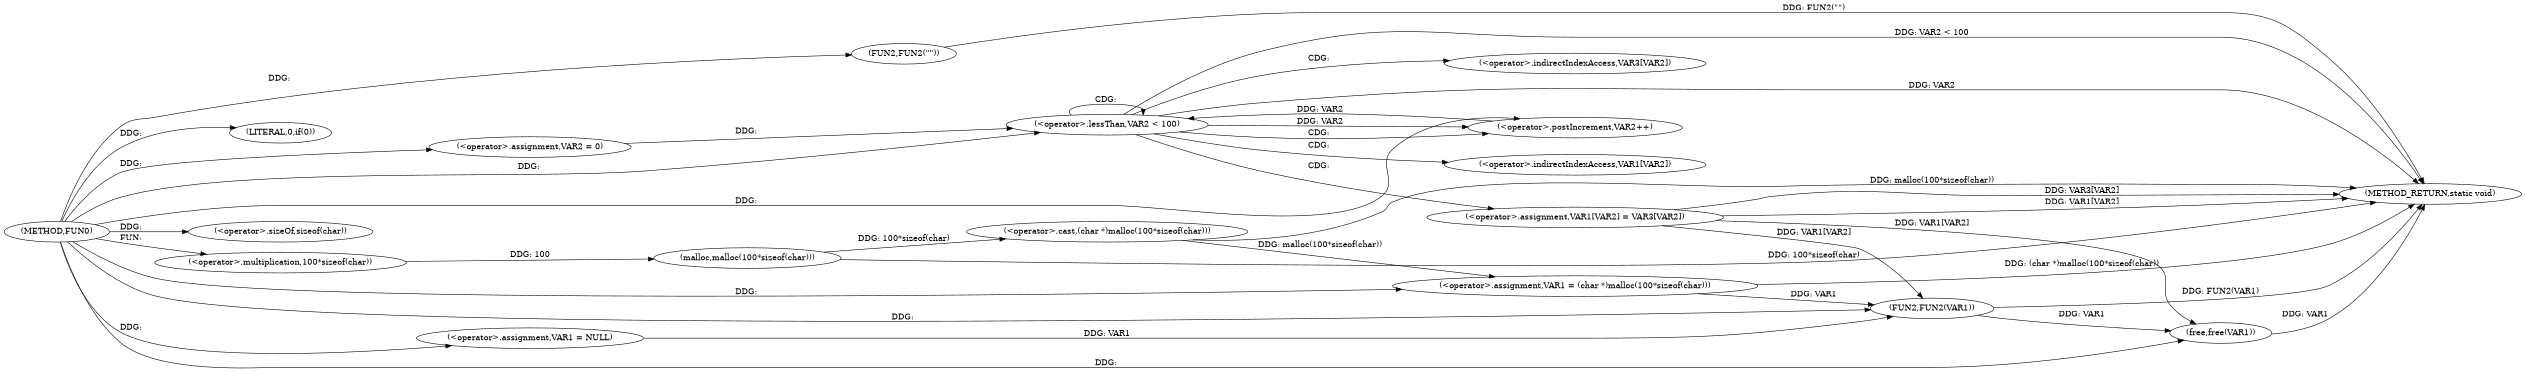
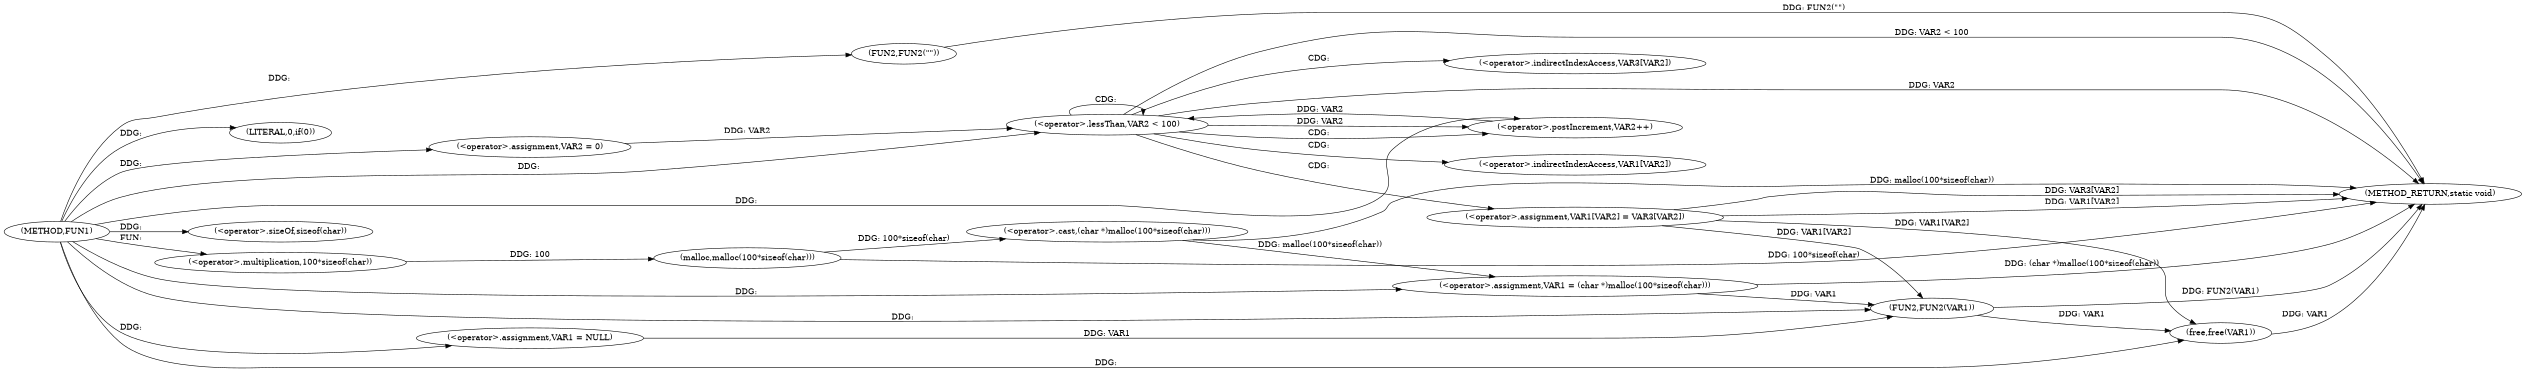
  digraph {
    rankdir=LR
-   n1 [label="(METHOD,FUN0)"]
+   n1 [label="(METHOD,FUN1)"]
    n2 [label="(<operator>.assignment,VAR1 = NULL)"]
    n3 [label="(LITERAL,0,if(0))"]
    n4 [label="(FUN2,FUN2(\"\"))"]
    n5 [label="(<operator>.assignment,VAR1 = (char *)malloc(100*sizeof(char)))"]
    n6 [label="(<operator>.multiplication,100*sizeof(char))"]
    n7 [label="(<operator>.sizeOf,sizeof(char))"]
    n8 [label="(<operator>.assignment,VAR2 = 0)"]
    n9 [label="(<operator>.lessThan,VAR2 < 100)"]
    n10 [label="(<operator>.postIncrement,VAR2++)"]
    n11 [label="(FUN2,FUN2(VAR1))"]
    n12 [label="(free,free(VAR1))"]
    n13 [label="(METHOD_RETURN,static void)"]
    n14 [label="(malloc,malloc(100*sizeof(char)))"]
    n15 [label="(<operator>.assignment,VAR1[VAR2] = VAR3[VAR2])"]
    n16 [label="(<operator>.indirectIndexAccess,VAR1[VAR2])"]
    n17 [label="(<operator>.indirectIndexAccess,VAR3[VAR2])"]
    n18 [label="(<operator>.cast,(char *)malloc(100*sizeof(char)))"]
    n1 -> n2 [label="DDG: "]
    n1 -> n3 [label="DDG: "]
    n1 -> n4 [label="DDG: "]
    n1 -> n5 [label="DDG: "]
    n1 -> n6 [label="FUN: "]
    n1 -> n7 [label="DDG: "]
    n1 -> n8 [label="DDG: "]
    n1 -> n9 [label="DDG: "]
    n1 -> n10 [label="DDG: "]
    n1 -> n11 [label="DDG: "]
    n1 -> n12 [label="DDG: "]
    n2 -> n11 [label="DDG: VAR1"]
    n4 -> n13 [label="DDG: FUN2(\"\")"]
    n5 -> n11 [label="DDG: VAR1"]
    n5 -> n13 [label="DDG: (char *)malloc(100*sizeof(char))"]
    n6 -> n14 [label="DDG: 100"]
-   n8 -> n9 [label="DDG: "]
+   n8 -> n9 [label="DDG: VAR2"]
    n9 -> n9 [label="CDG: "]
    n9 -> n10 [label="DDG: VAR2"]
    n9 -> n10 [label="CDG: "]
    n9 -> n13 [label="DDG: VAR2"]
    n9 -> n13 [label="DDG: VAR2 < 100"]
    n9 -> n15 [label="CDG: "]
    n9 -> n16 [label="CDG: "]
    n9 -> n17 [label="CDG: "]
    n10 -> n9 [label="DDG: VAR2"]
    n11 -> n12 [label="DDG: VAR1"]
    n11 -> n13 [label="DDG: FUN2(VAR1)"]
    n12 -> n13 [label="DDG: VAR1"]
    n14 -> n13 [label="DDG: 100*sizeof(char)"]
    n14 -> n18 [label="DDG: 100*sizeof(char)"]
    n15 -> n11 [label="DDG: VAR1[VAR2]"]
    n15 -> n12 [label="DDG: VAR1[VAR2]"]
    n15 -> n13 [label="DDG: VAR3[VAR2]"]
    n15 -> n13 [label="DDG: VAR1[VAR2]"]
    n18 -> n5 [label="DDG: malloc(100*sizeof(char))"]
    n18 -> n13 [label="DDG: malloc(100*sizeof(char))"]
  }
